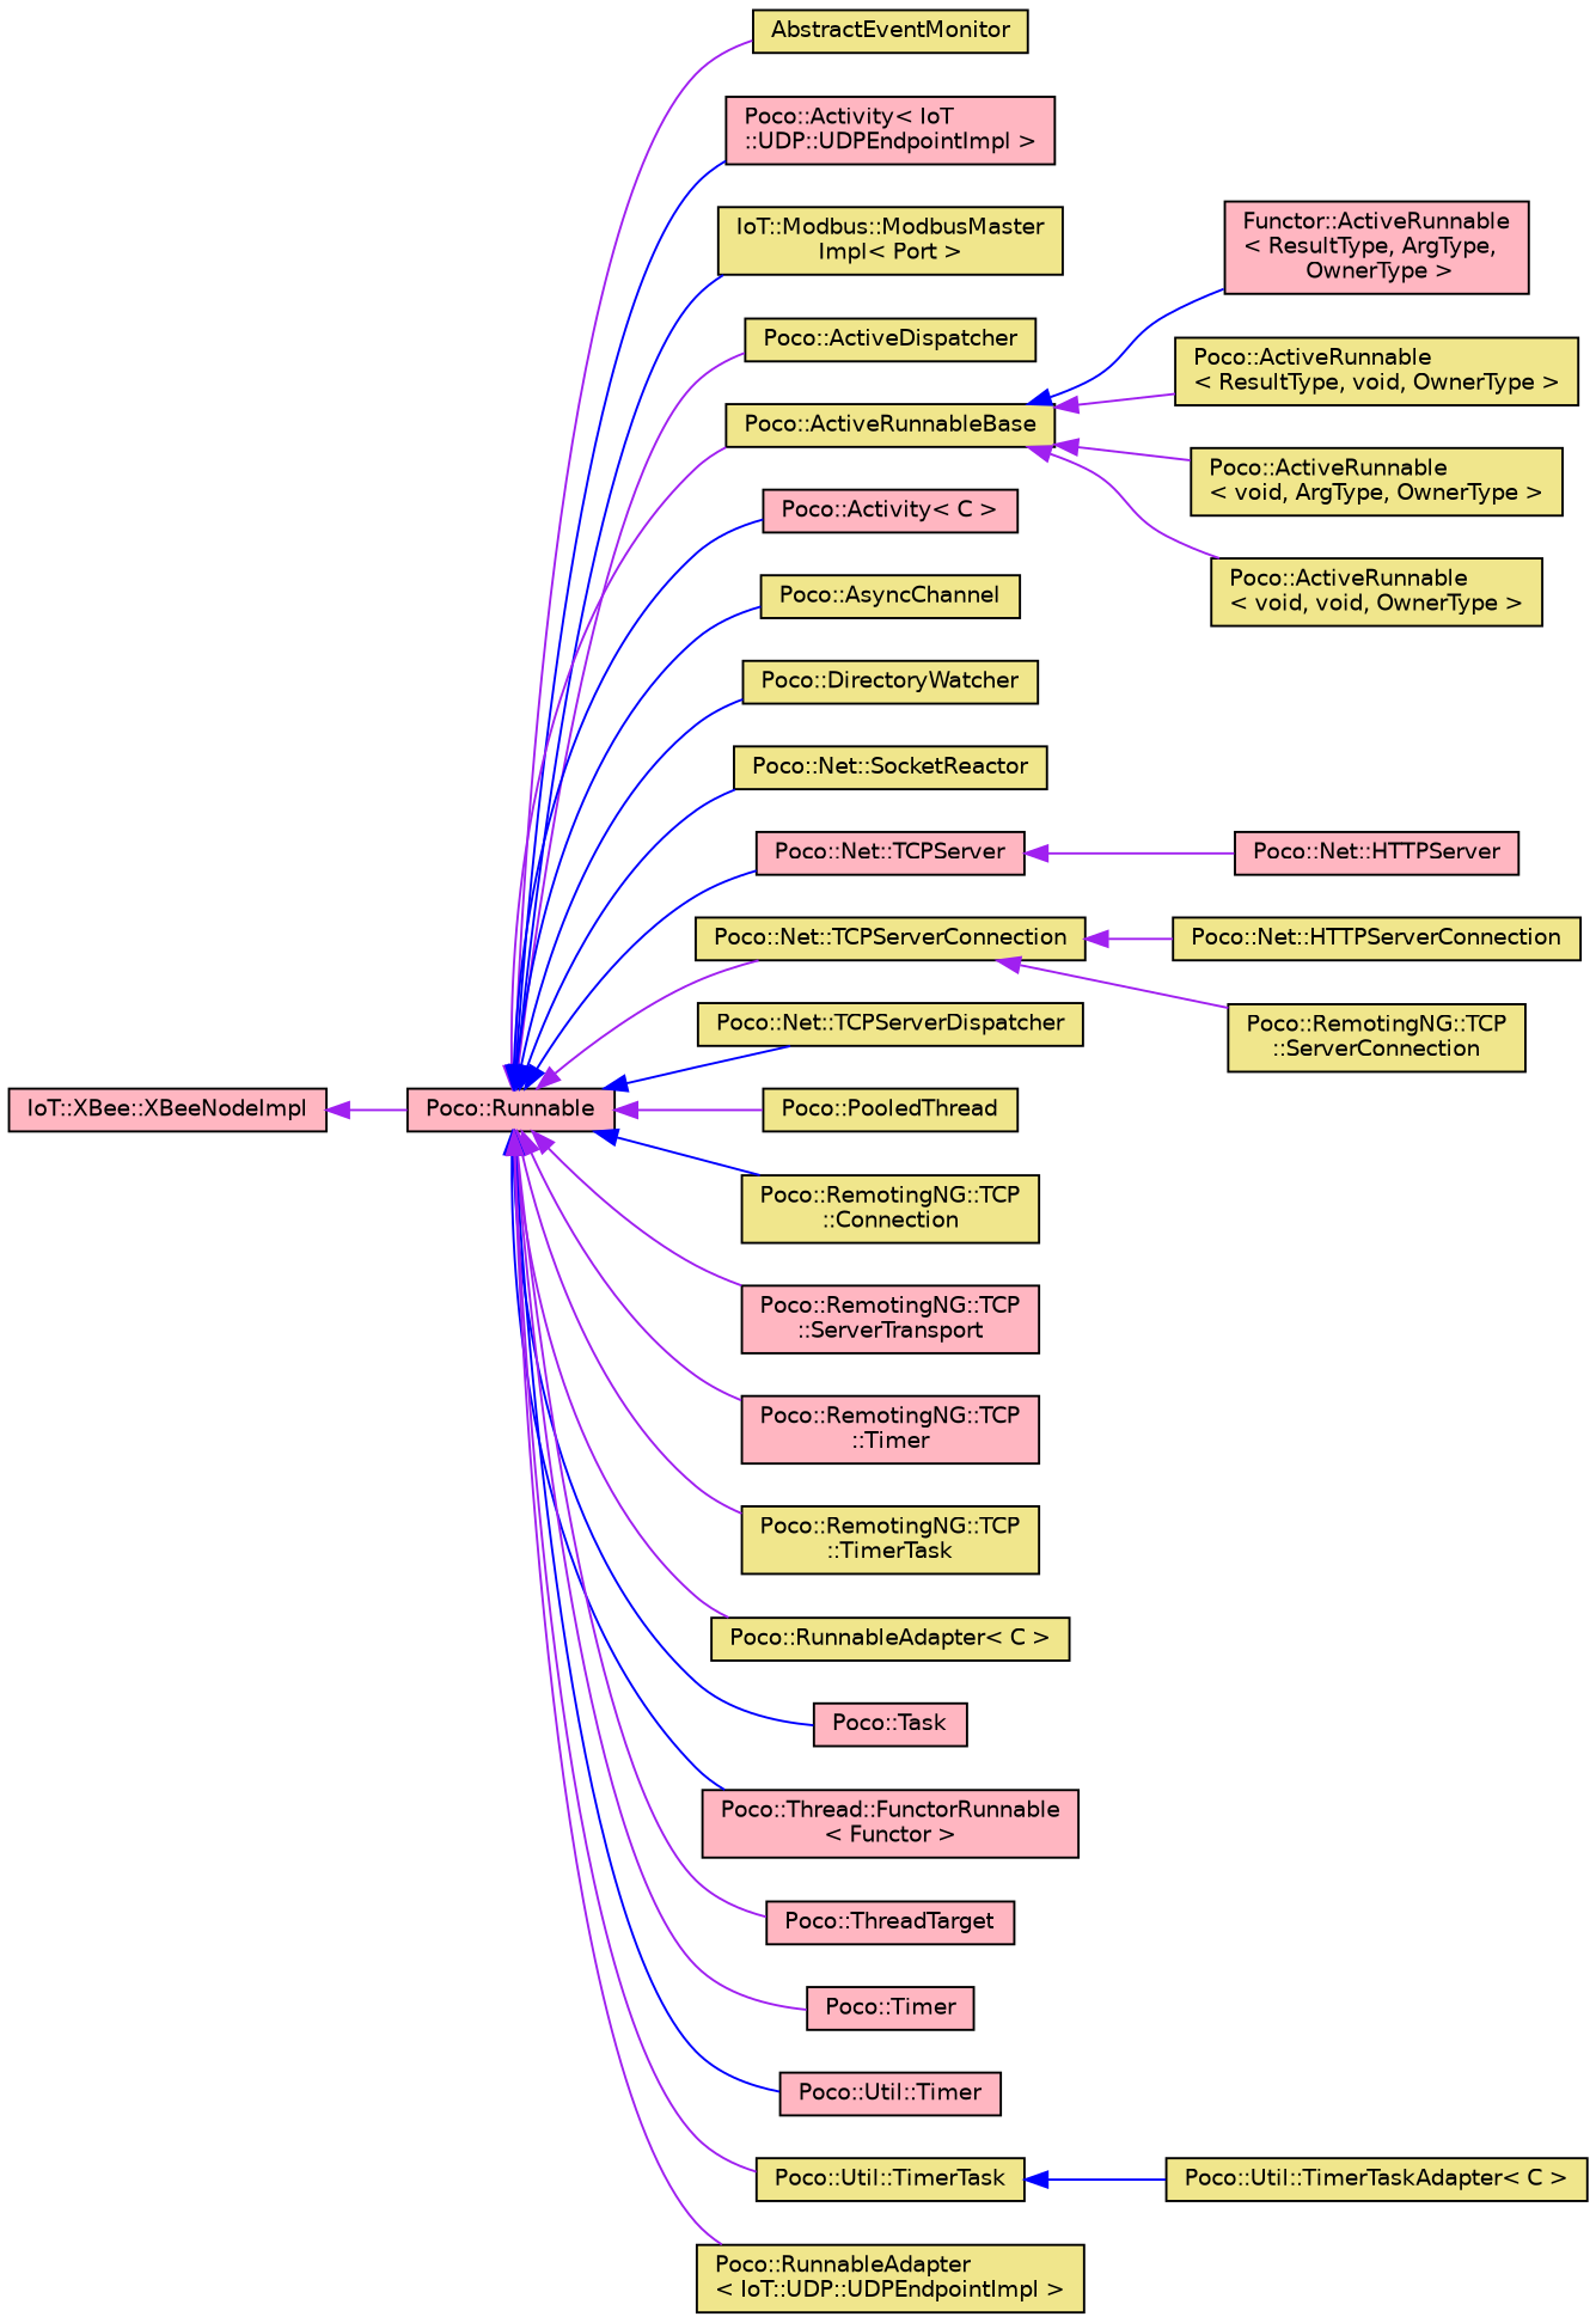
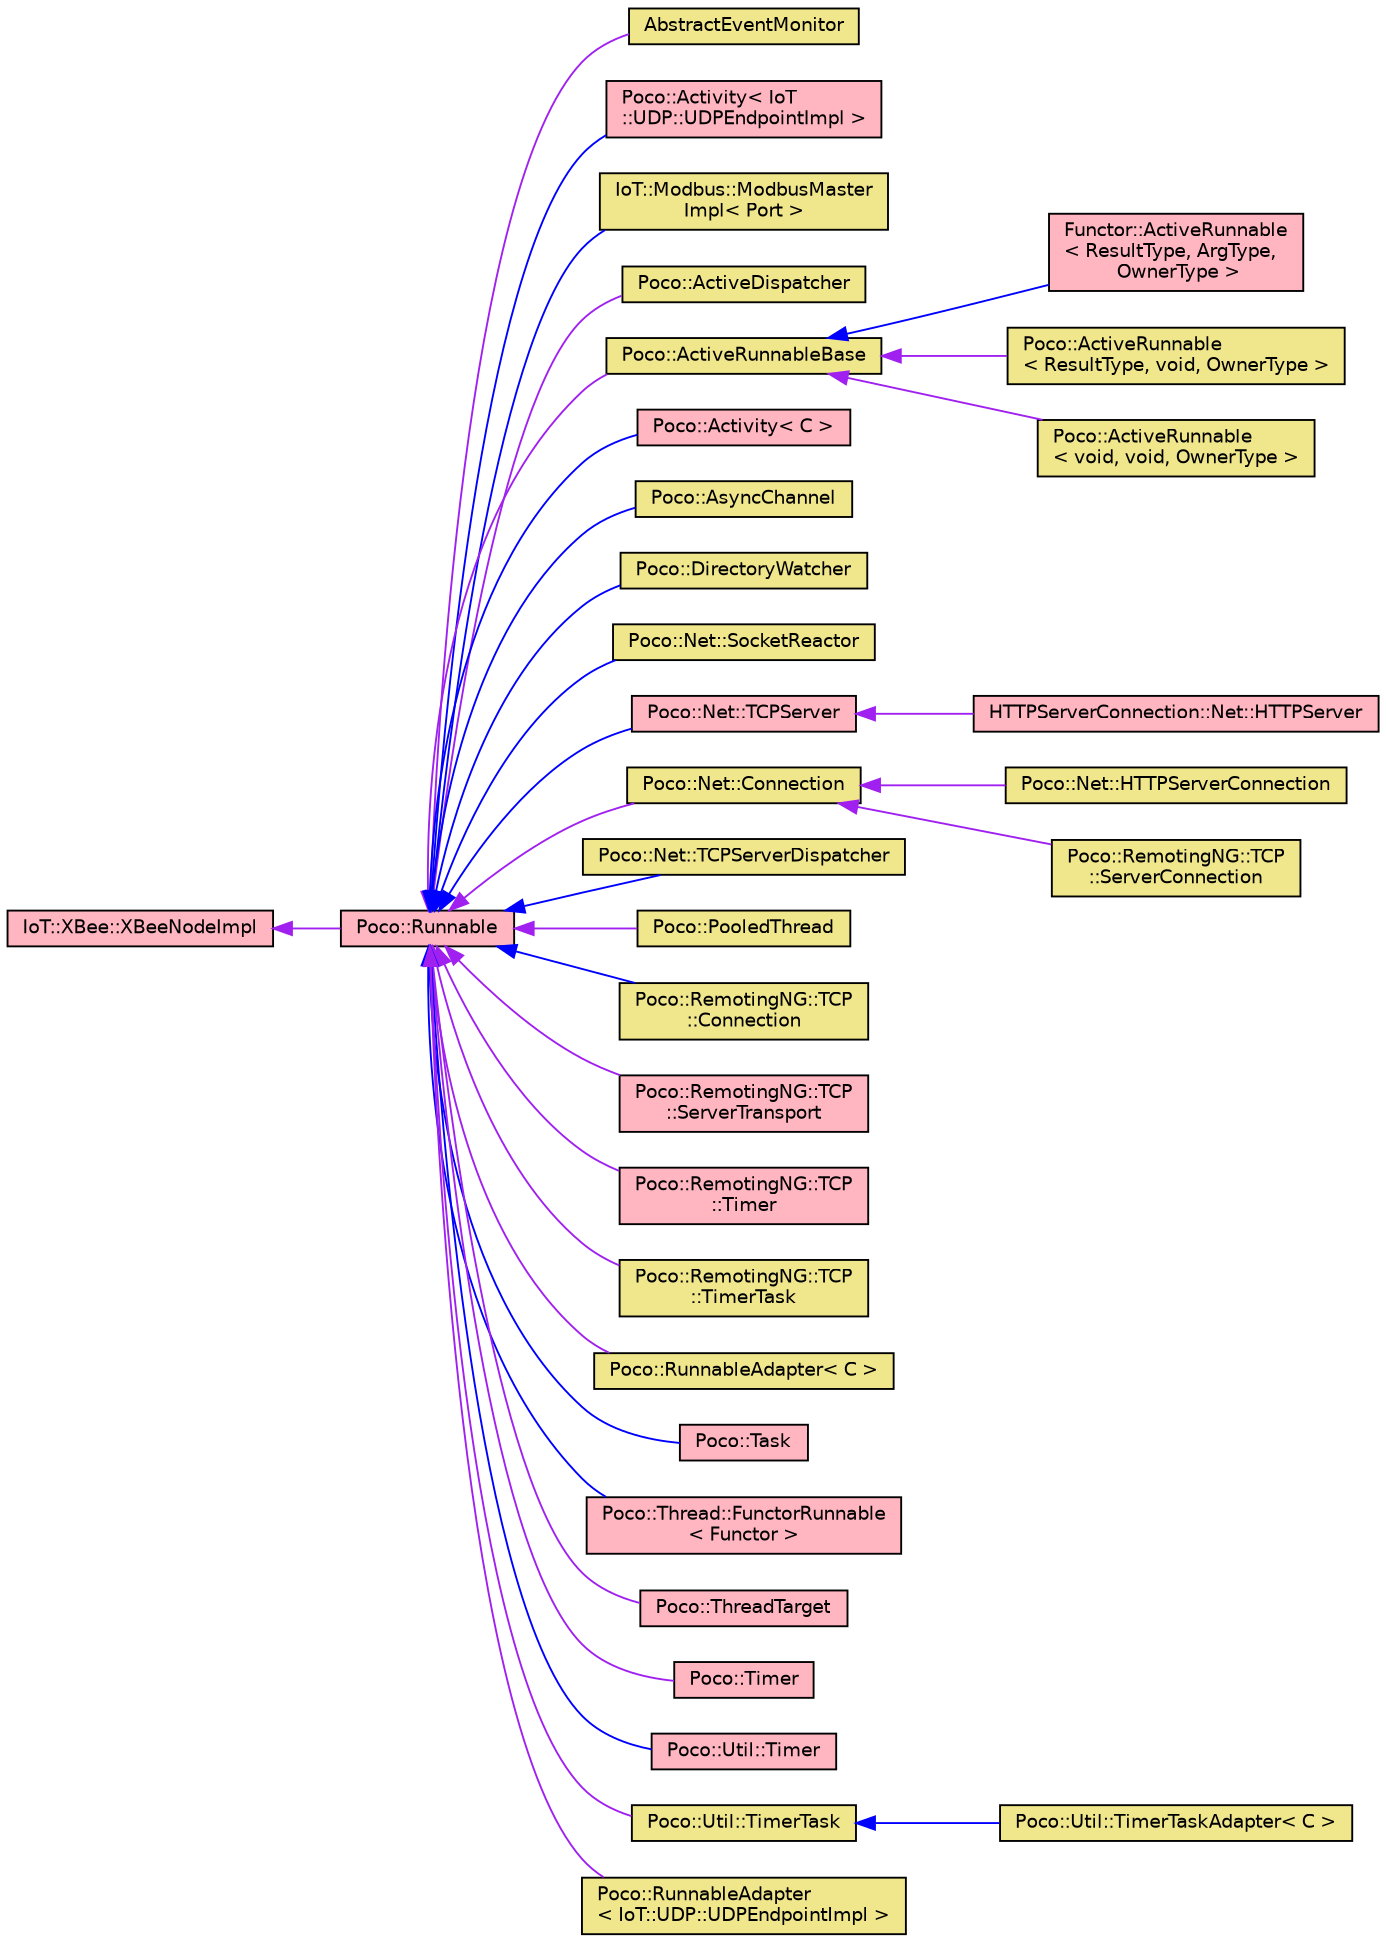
  digraph {
    rankdir=LR
    node [color=black fillcolor=khaki fontname=Helvetica fontsize=10 shape=record style=filled]
    edge [color=purple dir=back fontname=Helvetica fontsize=10 labelfontname=Helvetica labelfontsize=10 style=solid]
    n1 [fillcolor=lightpink fontcolor=black height=0.2 label="Poco::Runnable" width=0.4]
    n2 [height=0.2 label=AbstractEventMonitor width=0.4]
    n3 [fillcolor=lightpink height=0.2 label="Poco::Activity\< IoT\l::UDP::UDPEndpointImpl \>" width=0.4]
    n4 [height=0.2 label="IoT::Modbus::ModbusMaster\lImpl\< Port \>" width=0.4]
    n5 [height=0.2 label="Poco::ActiveDispatcher" width=0.4]
    n6 [height=0.2 label="Poco::ActiveRunnableBase" width=0.4]
    n7 [fillcolor=lightpink height=0.2 label="Poco::Activity\< C \>" width=0.4]
    n8 [height=0.2 label="Poco::AsyncChannel" width=0.4]
    n9 [height=0.2 label="Poco::DirectoryWatcher" width=0.4]
    n10 [height=0.2 label="Poco::Net::SocketReactor" width=0.4]
    n11 [fillcolor=lightpink height=0.2 label="Poco::Net::TCPServer" width=0.4]
-   n12 [height=0.2 label="Poco::Net::TCPServerConnection" width=0.4]
+   n12 [height=0.2 label="Poco::Net::Connection" width=0.4]
    n13 [height=0.2 label="Poco::Net::TCPServerDispatcher" width=0.4]
    n14 [height=0.2 label="Poco::PooledThread" width=0.4]
    n15 [height=0.2 label="Poco::RemotingNG::TCP\l::Connection" width=0.4]
    n16 [fillcolor=lightpink height=0.2 label="Poco::RemotingNG::TCP\l::ServerTransport" width=0.4]
    n17 [fillcolor=lightpink height=0.2 label="Poco::RemotingNG::TCP\l::Timer" width=0.4]
    n18 [height=0.2 label="Poco::RemotingNG::TCP\l::TimerTask" width=0.4]
    n19 [height=0.2 label="Poco::RunnableAdapter\< C \>" width=0.4]
    n20 [fillcolor=lightpink height=0.2 label="Poco::Task" width=0.4]
    n21 [fillcolor=lightpink height=0.2 label="Poco::Thread::FunctorRunnable\l\< Functor \>" width=0.4]
    n22 [fillcolor=lightpink height=0.2 label="Poco::ThreadTarget" width=0.4]
    n23 [fillcolor=lightpink height=0.2 label="Poco::Timer" width=0.4]
    n24 [fillcolor=lightpink height=0.2 label="Poco::Util::Timer" width=0.4]
    n25 [height=0.2 label="Poco::Util::TimerTask" width=0.4]
    n26 [height=0.2 label="Poco::RunnableAdapter\l\< IoT::UDP::UDPEndpointImpl \>" width=0.4]
    n27 [fillcolor=lightpink height=0.2 label="IoT::XBee::XBeeNodeImpl" width=0.4]
    n28 [fillcolor=lightpink height=0.2 label="Functor::ActiveRunnable\l\< ResultType, ArgType,\l OwnerType \>" width=0.4]
    n29 [height=0.2 label="Poco::ActiveRunnable\l\< ResultType, void, OwnerType \>" width=0.4]
-   n30 [height=0.2 label="Poco::ActiveRunnable\l\< void, ArgType, OwnerType \>" width=0.4]
    n31 [height=0.2 label="Poco::ActiveRunnable\l\< void, void, OwnerType \>" width=0.4]
-   n32 [fillcolor=lightpink height=0.2 label="Poco::Net::HTTPServer" width=0.4]
+   n32 [fillcolor=lightpink height=0.2 label="HTTPServerConnection::Net::HTTPServer" width=0.4]
    n33 [height=0.2 label="Poco::Net::HTTPServerConnection" width=0.4]
    n34 [height=0.2 label="Poco::RemotingNG::TCP\l::ServerConnection" width=0.4]
    n35 [height=0.2 label="Poco::Util::TimerTaskAdapter\< C \>" width=0.4]
    n1 -> n2
    n1 -> n3 [color=blue]
    n1 -> n4 [color=blue]
    n1 -> n5
    n1 -> n6
    n1 -> n7 [color=blue]
    n1 -> n8 [color=blue]
    n1 -> n9 [color=blue]
    n1 -> n10 [color=blue]
    n1 -> n11 [color=blue]
    n1 -> n12
    n1 -> n13 [color=blue]
    n1 -> n14
    n1 -> n15 [color=blue]
    n1 -> n16
    n1 -> n17
    n1 -> n18
    n1 -> n19
    n1 -> n20 [color=blue]
    n1 -> n21 [color=blue]
    n1 -> n22
    n1 -> n23
    n1 -> n24 [color=blue]
    n1 -> n25
    n1 -> n26
    n6 -> n28 [color=blue]
    n6 -> n29
-   n6 -> n30
    n6 -> n31
    n11 -> n32
    n12 -> n33
    n12 -> n34
    n25 -> n35 [color=blue]
    n27 -> n1
  }
